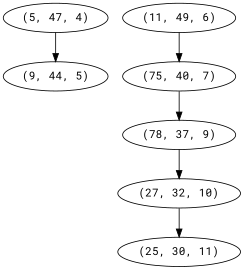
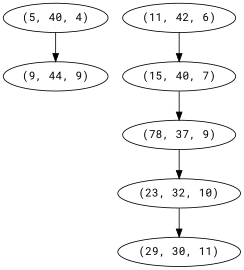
  digraph {
    fontname="Roboto Mono"
    node [fontname="Roboto Mono"]
    edge [fontname="Roboto Mono"]
-   "(5, 47, 4)"
-   "(9, 44, 5)"
-   "(11, 42, 6)" [label="(11, 49, 6)"]
-   "(15, 40, 7)" [label="(75, 40, 7)"]
+   "(5, 47, 4)" [label="(5, 40, 4)"]
+   "(9, 44, 5)" [label="(9, 44, 9)"]
+   "(11, 42, 6)"
+   "(15, 40, 7)"
    n5 [label="(78, 37, 9)"]
-   "(23, 32, 10)" [label="(27, 32, 10)"]
-   "(25, 30, 11)"
+   "(23, 32, 10)"
+   "(25, 30, 11)" [label="(29, 30, 11)"]
    "(5, 47, 4)" -> "(9, 44, 5)"
    "(11, 42, 6)" -> "(15, 40, 7)"
    "(15, 40, 7)" -> n5
    n5 -> "(23, 32, 10)"
    "(23, 32, 10)" -> "(25, 30, 11)"
  }
